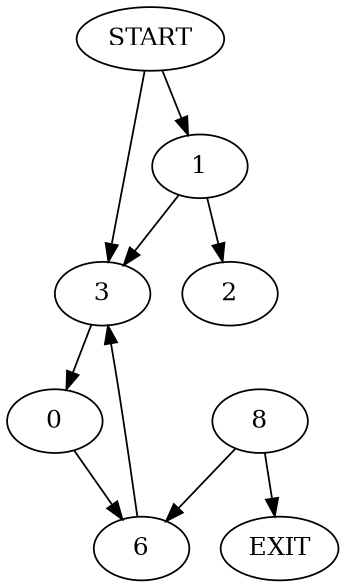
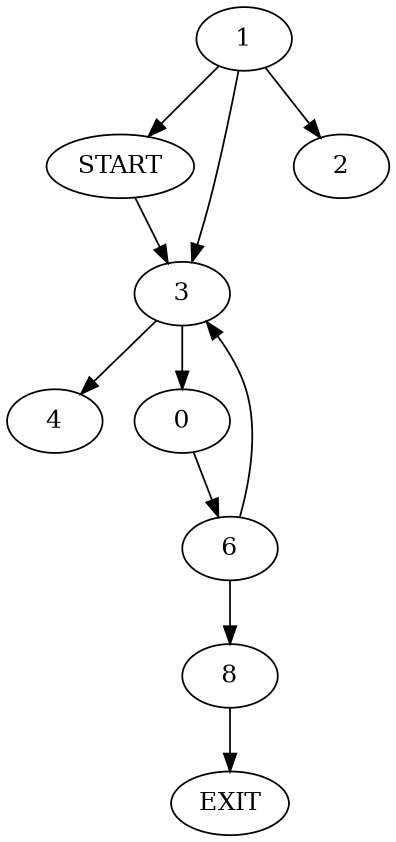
  digraph {
    n1 [label=START]
    1
    3
    2
+   4
    n6 [label=0]
    6
    n8 [label=EXIT]
    8
-   n1 -> 1
+   1 -> n1
    n1 -> 3
    1 -> 3
    1 -> 2
+   3 -> 4
    3 -> n6
    n6 -> 6
    6 -> 3
-   8 -> 6
+   6 -> 8
    8 -> n8
  }
